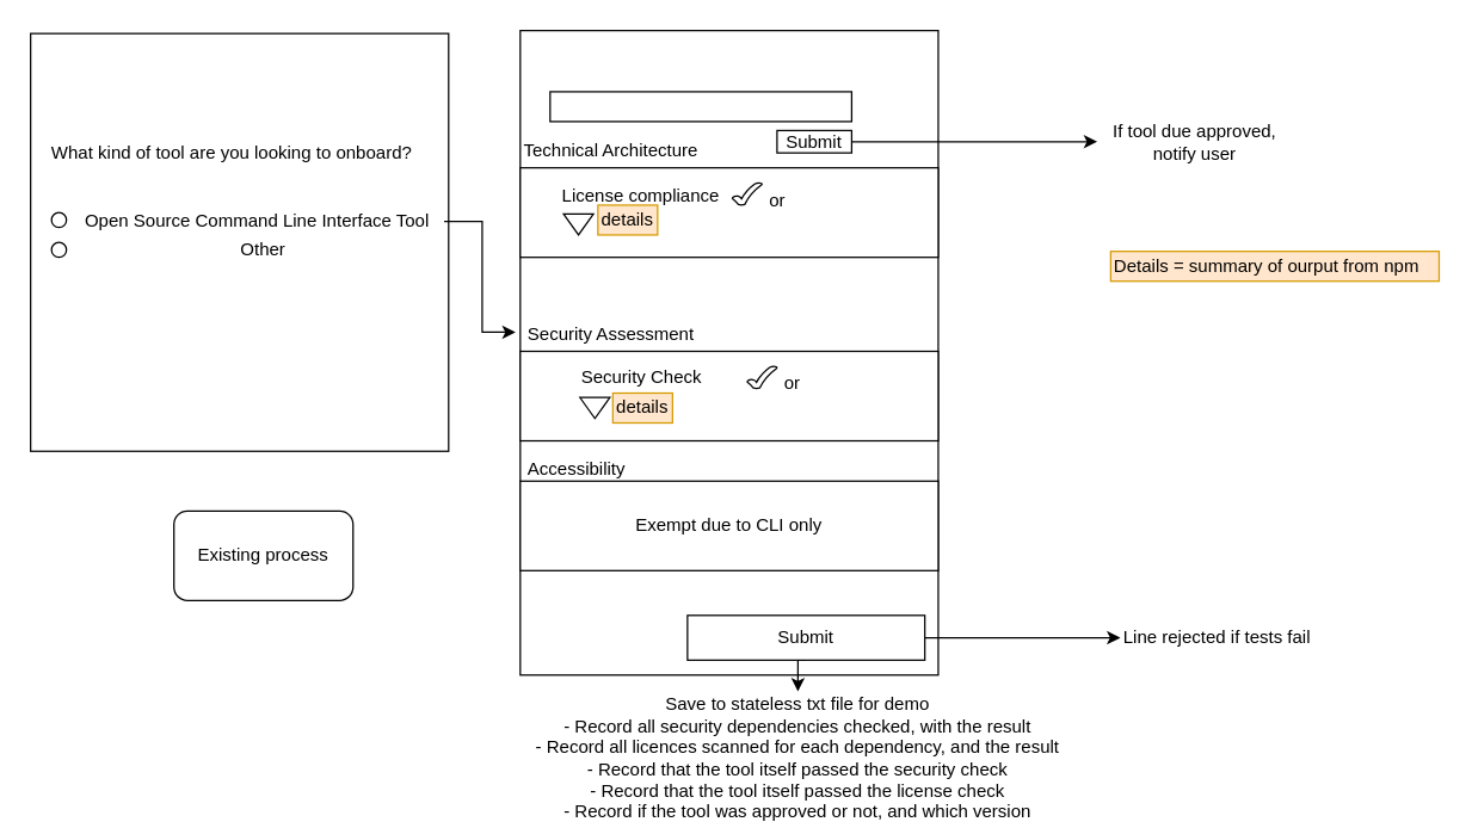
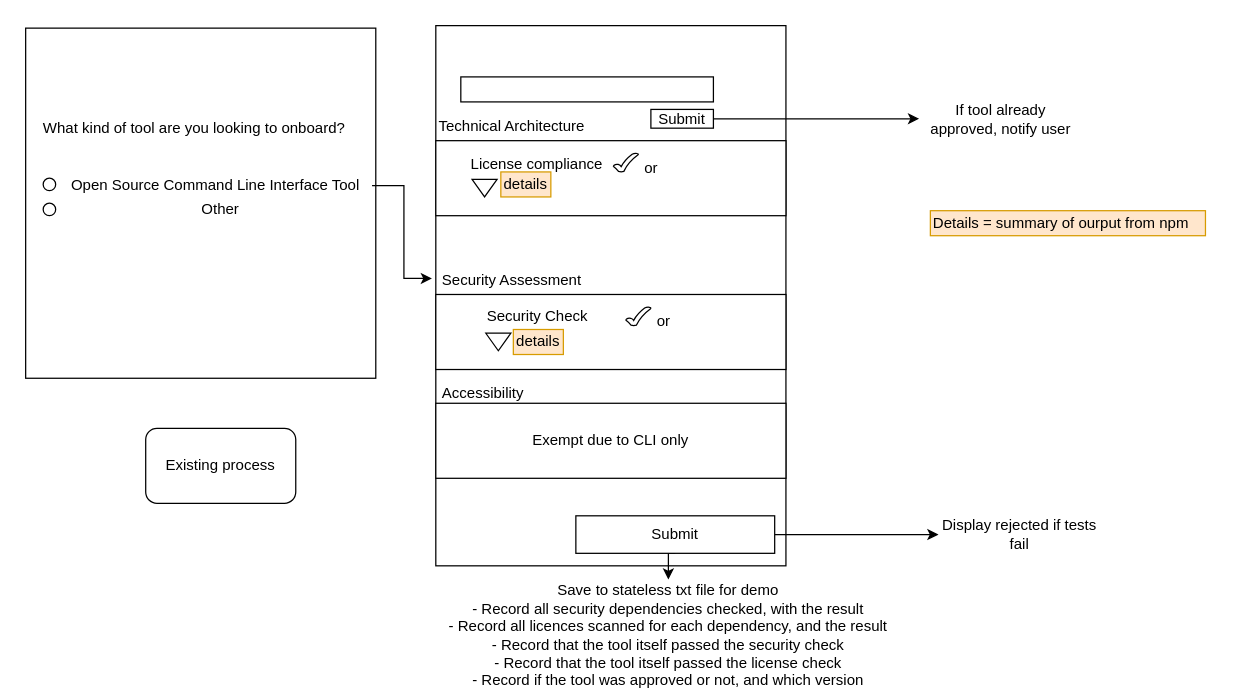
  <mxCell id="0" />
  <mxCell id="1" parent="0" />
  <mxCell id="2" value="" style="rounded=0;whiteSpace=wrap;html=1;" vertex="1" parent="1"><mxGeometry x="348" y="20" width="280" height="432" as="geometry" /></mxCell>
  <mxCell id="3" value="" style="rounded=0;whiteSpace=wrap;html=1;" vertex="1" parent="1"><mxGeometry x="348" y="235" width="280" height="60" as="geometry" /></mxCell>
  <mxCell id="4" value="" style="rounded=0;whiteSpace=wrap;html=1;" vertex="1" parent="1"><mxGeometry x="348" y="112" width="280" height="60" as="geometry" /></mxCell>
  <mxCell id="5" value="" style="whiteSpace=wrap;html=1;aspect=fixed;" vertex="1" parent="1"><mxGeometry x="20" y="22" width="280" height="280" as="geometry" /></mxCell>
  <mxCell id="6" value="What kind of tool are you looking to onboard?" style="text;html=1;strokeColor=none;fillColor=none;align=center;verticalAlign=middle;whiteSpace=wrap;rounded=0;" vertex="1" parent="1"><mxGeometry x="20" y="92" width="270" height="20" as="geometry" /></mxCell>
  <mxCell id="7" style="edgeStyle=orthogonalEdgeStyle;rounded=0;orthogonalLoop=1;jettySize=auto;html=1;exitX=1;exitY=0.5;exitDx=0;exitDy=0;entryX=-0.011;entryY=0.468;entryDx=0;entryDy=0;entryPerimeter=0;" edge="1" parent="1" source="8" target="2"><mxGeometry relative="1" as="geometry" /></mxCell>
  <mxCell id="8" value="Open Source Command Line Interface Tool" style="text;html=1;strokeColor=none;fillColor=none;align=center;verticalAlign=middle;whiteSpace=wrap;rounded=0;" vertex="1" parent="1"><mxGeometry x="47" y="138" width="250" height="20" as="geometry" /></mxCell>
  <mxCell id="9" value="" style="ellipse;whiteSpace=wrap;html=1;aspect=fixed;" vertex="1" parent="1"><mxGeometry x="34" y="142" width="10" height="10" as="geometry" /></mxCell>
  <mxCell id="10" value="" style="ellipse;whiteSpace=wrap;html=1;aspect=fixed;" vertex="1" parent="1"><mxGeometry x="34" y="162" width="10" height="10" as="geometry" /></mxCell>
  <mxCell id="11" value="Other" style="text;html=1;strokeColor=none;fillColor=none;align=center;verticalAlign=middle;whiteSpace=wrap;rounded=0;" vertex="1" parent="1"><mxGeometry x="51" y="157" width="250" height="20" as="geometry" /></mxCell>
  <mxCell id="12" value="Existing process" style="whiteSpace=wrap;html=1;rounded=1;" vertex="1" parent="1"><mxGeometry x="116" y="342" width="120" height="60" as="geometry" /></mxCell>
  <mxCell id="13" value="" style="rounded=0;whiteSpace=wrap;html=1;" vertex="1" parent="1"><mxGeometry x="368" y="61" width="202" height="20" as="geometry" /></mxCell>
  <mxCell id="14" style="edgeStyle=orthogonalEdgeStyle;rounded=0;orthogonalLoop=1;jettySize=auto;html=1;exitX=1;exitY=0.5;exitDx=0;exitDy=0;entryX=0;entryY=0.5;entryDx=0;entryDy=0;" edge="1" parent="1" source="15" target="29"><mxGeometry relative="1" as="geometry" /></mxCell>
  <mxCell id="15" value="Submit" style="rounded=0;whiteSpace=wrap;html=1;" vertex="1" parent="1"><mxGeometry x="520" y="87" width="50" height="15" as="geometry" /></mxCell>
  <mxCell id="16" value="License compliance " style="text;html=1;strokeColor=none;fillColor=none;align=center;verticalAlign=middle;whiteSpace=wrap;rounded=0;" vertex="1" parent="1"><mxGeometry x="368" y="121" width="122" height="20" as="geometry" /></mxCell>
  <mxCell id="17" value="" style="verticalLabelPosition=bottom;verticalAlign=top;html=1;shape=mxgraph.basic.tick" vertex="1" parent="1"><mxGeometry x="490" y="122" width="20" height="15" as="geometry" /></mxCell>
  <mxCell id="18" value="" style="shape=image;html=1;verticalAlign=top;verticalLabelPosition=bottom;labelBackgroundColor=#ffffff;imageAspect=0;aspect=fixed;image=https://cdn3.iconfinder.com/data/icons/virtual-notebook/16/button_close-128.png" vertex="1" parent="1"><mxGeometry x="536" y="125" width="18" height="18" as="geometry" /></mxCell>
  <mxCell id="19" value="or" style="text;html=1;strokeColor=none;fillColor=none;align=center;verticalAlign=middle;whiteSpace=wrap;rounded=0;" vertex="1" parent="1"><mxGeometry x="510" y="122" width="21" height="24" as="geometry" /></mxCell>
  <mxCell id="20" value="Security Check" style="text;html=1;strokeColor=none;fillColor=none;align=center;verticalAlign=middle;whiteSpace=wrap;rounded=0;" vertex="1" parent="1"><mxGeometry x="369" y="243" width="121" height="20" as="geometry" /></mxCell>
  <mxCell id="21" value="" style="triangle;whiteSpace=wrap;html=1;rotation=90;" vertex="1" parent="1"><mxGeometry x="380" y="140" width="14" height="20" as="geometry" /></mxCell>
  <mxCell id="22" value="details" style="text;html=1;strokeColor=#d79b00;fillColor=#ffe6cc;align=center;verticalAlign=middle;whiteSpace=wrap;rounded=0;" vertex="1" parent="1"><mxGeometry x="400" y="137" width="40" height="20" as="geometry" /></mxCell>
  <mxCell id="23" value="" style="triangle;whiteSpace=wrap;html=1;rotation=90;" vertex="1" parent="1"><mxGeometry x="391" y="263" width="14" height="20" as="geometry" /></mxCell>
  <mxCell id="24" value="details" style="text;html=1;strokeColor=#d79b00;fillColor=#ffe6cc;align=center;verticalAlign=middle;whiteSpace=wrap;rounded=0;" vertex="1" parent="1"><mxGeometry x="410" y="263" width="40" height="20" as="geometry" /></mxCell>
  <mxCell id="25" style="edgeStyle=orthogonalEdgeStyle;rounded=0;orthogonalLoop=1;jettySize=auto;html=1;exitX=1;exitY=0.5;exitDx=0;exitDy=0;entryX=0;entryY=0.5;entryDx=0;entryDy=0;" edge="1" parent="1" source="27" target="28"><mxGeometry relative="1" as="geometry" /></mxCell>
  <mxCell id="26" style="edgeStyle=orthogonalEdgeStyle;rounded=0;orthogonalLoop=1;jettySize=auto;html=1;exitX=0.5;exitY=1;exitDx=0;exitDy=0;" edge="1" parent="1" source="27"><mxGeometry relative="1" as="geometry"><mxPoint x="534" y="463" as="targetPoint" /></mxGeometry></mxCell>
  <mxCell id="27" value="Submit" style="rounded=0;whiteSpace=wrap;html=1;" vertex="1" parent="1"><mxGeometry x="460" y="412" width="159" height="30" as="geometry" /></mxCell>
- <mxCell id="28" value="Line rejected if tests fail" style="text;html=1;strokeColor=none;fillColor=none;align=center;verticalAlign=middle;whiteSpace=wrap;rounded=0;" vertex="1" parent="1"><mxGeometry x="750" y="417" width="130" height="20" as="geometry" /></mxCell>
- <mxCell id="29" value="If tool due approved, notify user" style="text;html=1;strokeColor=none;fillColor=none;align=center;verticalAlign=middle;whiteSpace=wrap;rounded=0;" vertex="1" parent="1"><mxGeometry x="734.5" y="84.5" width="130" height="20" as="geometry" /></mxCell>
+ <mxCell id="28" value="Display rejected if tests fail" style="text;html=1;strokeColor=none;fillColor=none;align=center;verticalAlign=middle;whiteSpace=wrap;rounded=0;" vertex="1" parent="1"><mxGeometry x="750" y="417" width="130" height="20" as="geometry" /></mxCell>
+ <mxCell id="29" value="If tool already approved, notify user" style="text;html=1;strokeColor=none;fillColor=none;align=center;verticalAlign=middle;whiteSpace=wrap;rounded=0;" vertex="1" parent="1"><mxGeometry x="734.5" y="84.5" width="130" height="20" as="geometry" /></mxCell>
  <mxCell id="30" value="Save to stateless txt file for demo&lt;br&gt;- Record all security dependencies checked, with the result&lt;br&gt;- Record all licences scanned for each dependency, and the result&lt;br&gt;- Record that the tool itself passed the security check&lt;br&gt;- Record that the tool itself passed the license check&lt;br&gt;- Record if the tool was approved or not, and which version" style="text;html=1;strokeColor=none;fillColor=none;align=center;verticalAlign=middle;whiteSpace=wrap;rounded=0;" vertex="1" parent="1"><mxGeometry x="348" y="483" width="372" height="50" as="geometry" /></mxCell>
  <mxCell id="31" value="Details = summary of ourput from npm" style="text;html=1;resizable=0;points=[];autosize=1;align=left;verticalAlign=top;spacingTop=-4;fillColor=#ffe6cc;strokeColor=#d79b00;" vertex="1" parent="1"><mxGeometry x="743.5" y="168" width="220" height="20" as="geometry" /></mxCell>
  <mxCell id="32" value="Technical Architecture" style="text;html=1;strokeColor=none;fillColor=none;align=center;verticalAlign=middle;whiteSpace=wrap;rounded=0;" vertex="1" parent="1"><mxGeometry x="344" y="90.5" width="130" height="20" as="geometry" /></mxCell>
  <mxCell id="33" value="Security Assessment" style="text;html=1;strokeColor=none;fillColor=none;align=center;verticalAlign=middle;whiteSpace=wrap;rounded=0;" vertex="1" parent="1"><mxGeometry x="344" y="214" width="130" height="20" as="geometry" /></mxCell>
  <mxCell id="34" value="Exempt due to CLI only" style="rounded=0;whiteSpace=wrap;html=1;" vertex="1" parent="1"><mxGeometry x="348" y="322" width="280" height="60" as="geometry" /></mxCell>
  <mxCell id="35" value="Accessibility" style="text;html=1;strokeColor=none;fillColor=none;align=center;verticalAlign=middle;whiteSpace=wrap;rounded=0;" vertex="1" parent="1"><mxGeometry x="350" y="304" width="72" height="20" as="geometry" /></mxCell>
  <mxCell id="36" value="" style="verticalLabelPosition=bottom;verticalAlign=top;html=1;shape=mxgraph.basic.tick" vertex="1" parent="1"><mxGeometry x="500" y="245" width="20" height="15" as="geometry" /></mxCell>
  <mxCell id="37" value="" style="shape=image;html=1;verticalAlign=top;verticalLabelPosition=bottom;labelBackgroundColor=#ffffff;imageAspect=0;aspect=fixed;image=https://cdn3.iconfinder.com/data/icons/virtual-notebook/16/button_close-128.png" vertex="1" parent="1"><mxGeometry x="546" y="246" width="18" height="18" as="geometry" /></mxCell>
  <mxCell id="38" value="or" style="text;html=1;strokeColor=none;fillColor=none;align=center;verticalAlign=middle;whiteSpace=wrap;rounded=0;" vertex="1" parent="1"><mxGeometry x="520" y="245" width="21" height="24" as="geometry" /></mxCell>
